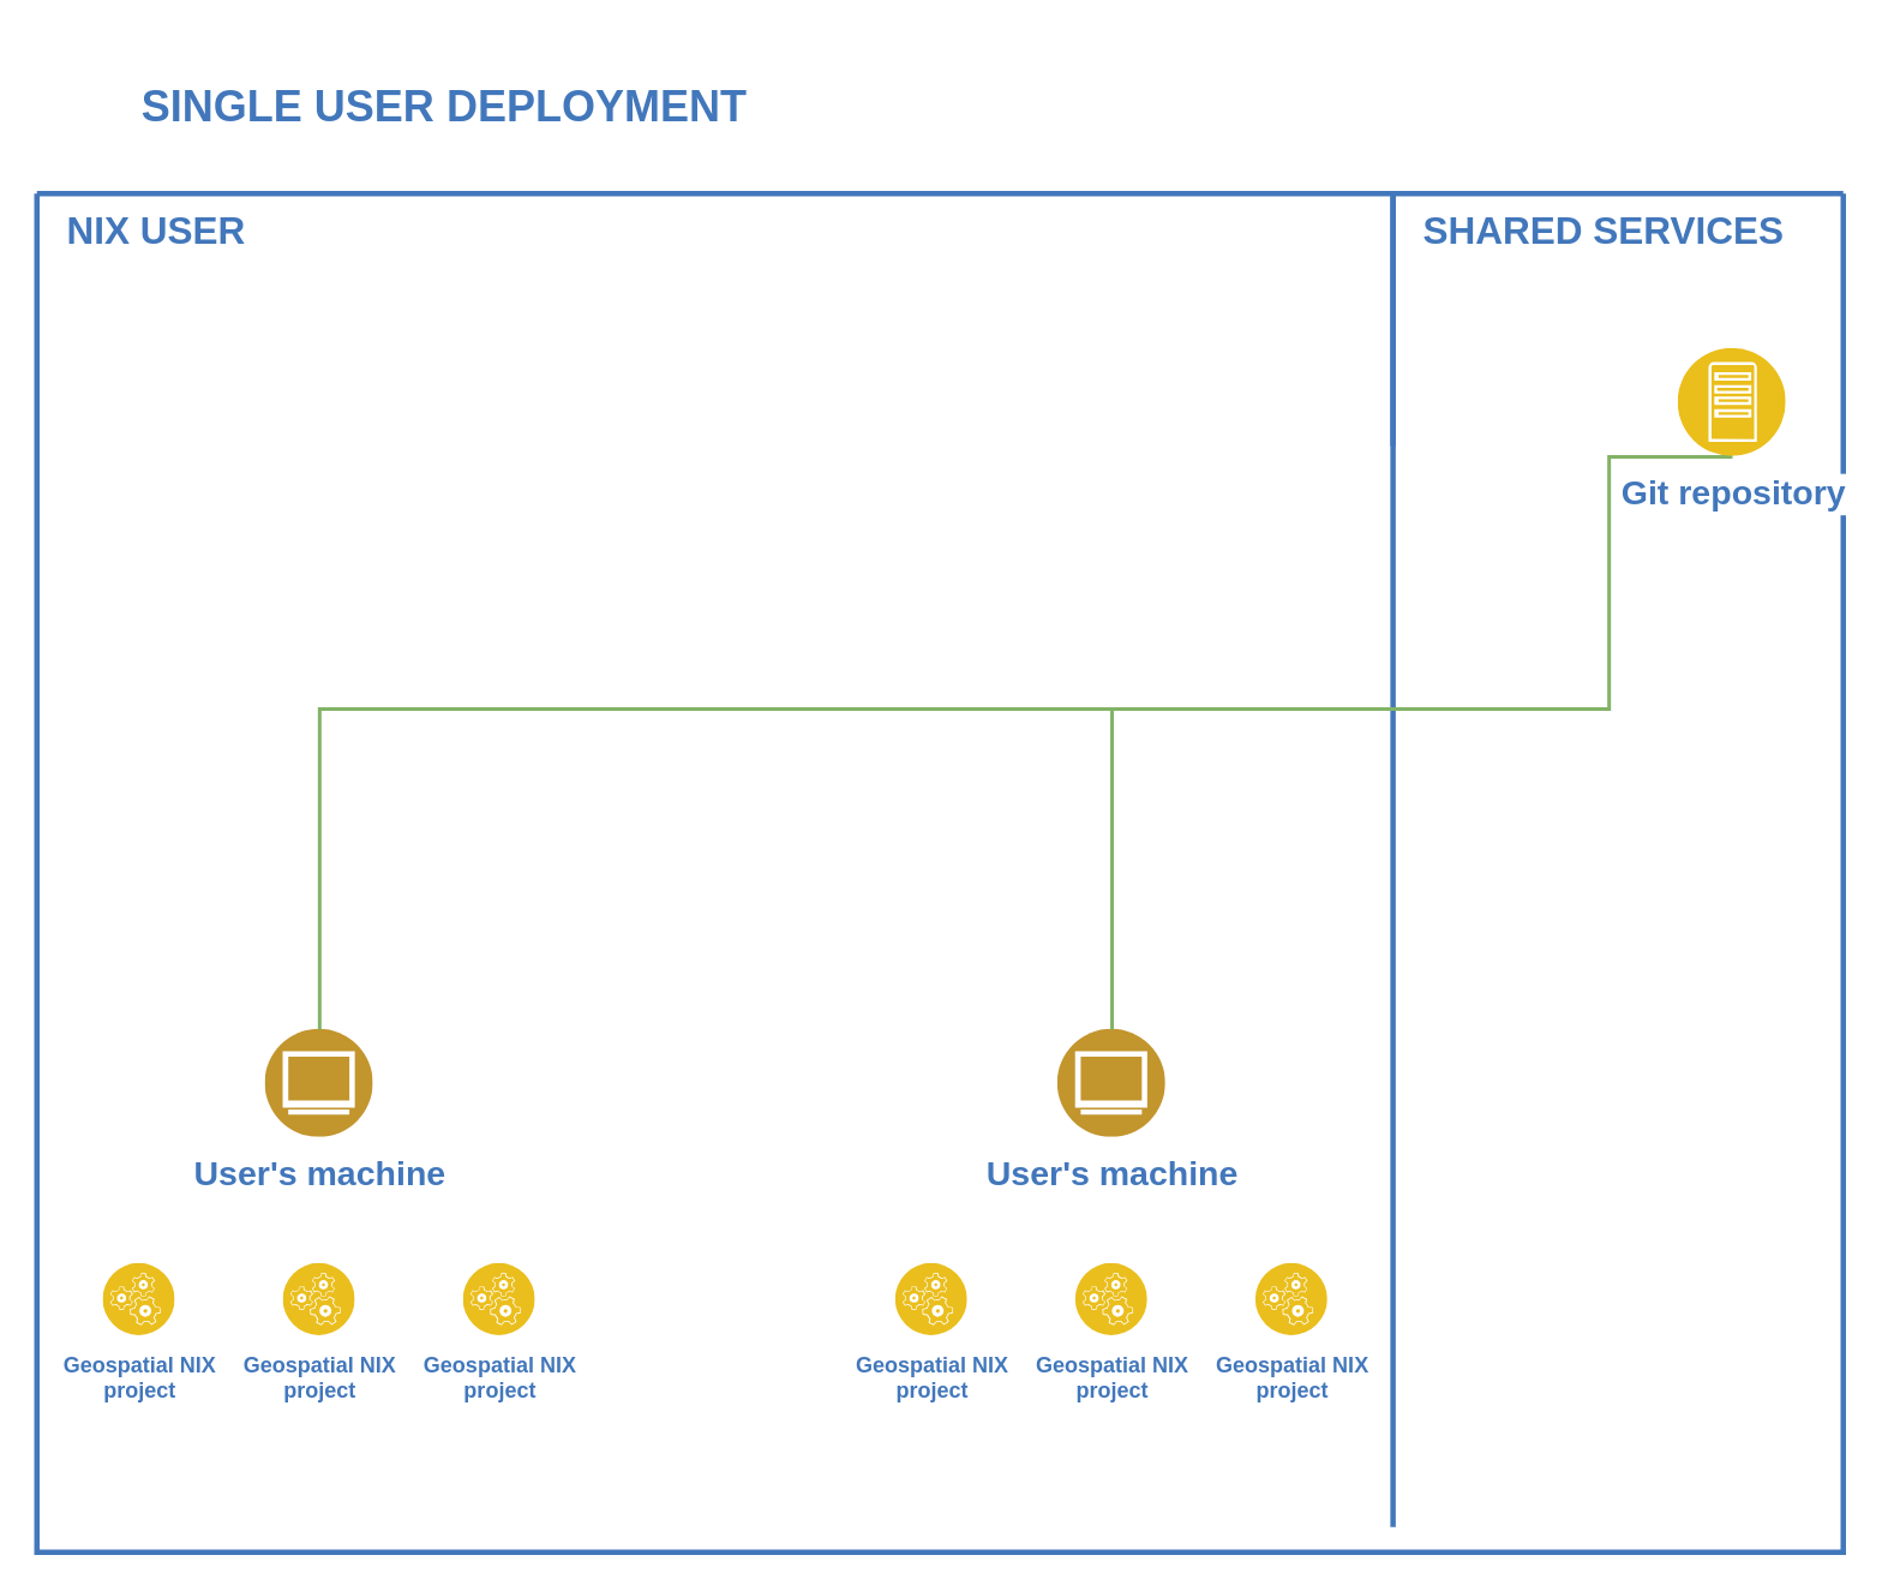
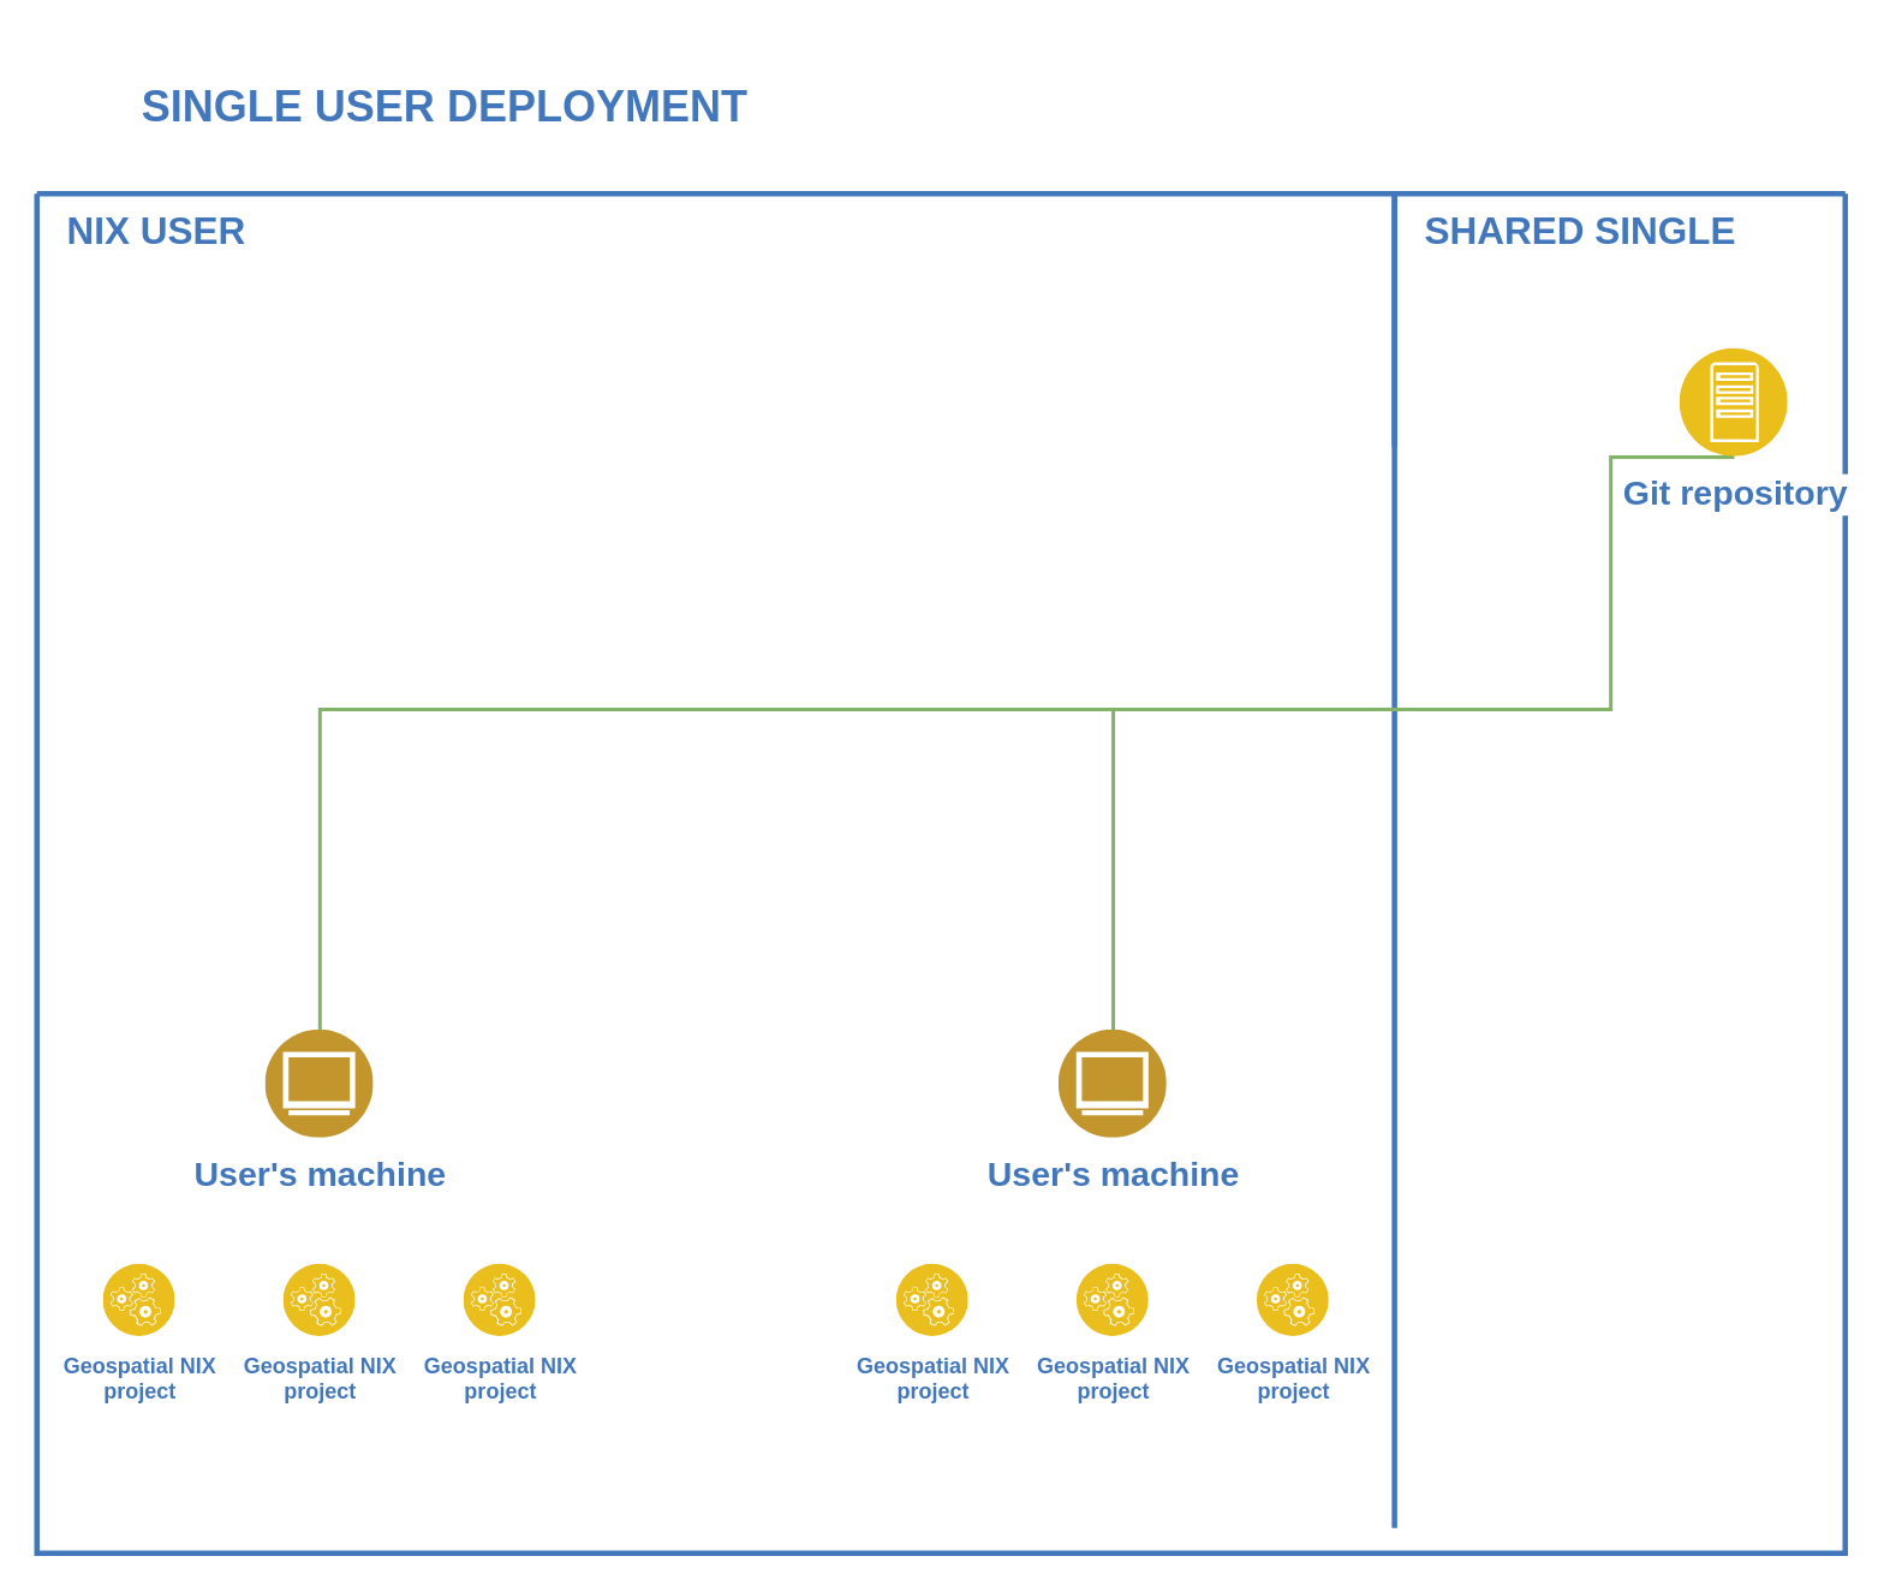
  <mxCell id="0" />
  <mxCell id="1" parent="0" />
  <mxCell id="2" value="" style="swimlane;shadow=0;strokeColor=#4277BB;fillColor=#ffffff;fontColor=none;align=right;startSize=0;collapsible=0;noLabel=1;strokeWidth=3;" parent="1" vertex="1"><mxGeometry x="20" y="107" width="1003" height="754" as="geometry" /></mxCell>
  <mxCell id="3" value="&lt;font style=&quot;font-size: 21px;&quot;&gt;NIX USER&lt;/font&gt;" style="text;html=1;align=left;verticalAlign=middle;fontColor=#4277BB;shadow=0;dashed=0;strokeColor=none;fillColor=none;labelBackgroundColor=none;fontStyle=1;fontSize=16;spacingLeft=5;" parent="2" vertex="1"><mxGeometry x="10" y="10" width="170" height="20" as="geometry" /></mxCell>
  <mxCell id="4" value="" style="line;strokeWidth=3;direction=south;html=1;shadow=0;labelBackgroundColor=none;fillColor=none;gradientColor=none;fontSize=12;fontColor=#4277BB;align=right;strokeColor=#4277BB;" parent="2" vertex="1"><mxGeometry x="748" width="10" height="140" as="geometry" /></mxCell>
- <mxCell id="5" value="&lt;font style=&quot;font-size: 21px;&quot;&gt;SHARED SERVICES&lt;/font&gt;" style="text;html=1;align=left;verticalAlign=middle;fontColor=#4277BB;shadow=0;dashed=0;strokeColor=none;fillColor=none;labelBackgroundColor=none;fontStyle=1;fontSize=16;spacingLeft=5;" parent="2" vertex="1"><mxGeometry x="763" y="10" width="217" height="20" as="geometry" /></mxCell>
+ <mxCell id="5" value="&lt;font style=&quot;font-size: 21px;&quot;&gt;SHARED SINGLE&lt;/font&gt;" style="text;html=1;align=left;verticalAlign=middle;fontColor=#4277BB;shadow=0;dashed=0;strokeColor=none;fillColor=none;labelBackgroundColor=none;fontStyle=1;fontSize=16;spacingLeft=5;" parent="2" vertex="1"><mxGeometry x="763" y="10" width="217" height="20" as="geometry" /></mxCell>
  <mxCell id="6" value="" style="line;strokeWidth=3;direction=south;html=1;shadow=0;labelBackgroundColor=none;fillColor=none;gradientColor=none;fontSize=12;fontColor=#4277BB;align=right;strokeColor=#4277BB;" parent="2" vertex="1"><mxGeometry x="748" width="10" height="740" as="geometry" /></mxCell>
  <mxCell id="7" value="&lt;div&gt;&lt;font style=&quot;font-size: 19px;&quot;&gt;User's machine&lt;/font&gt;&lt;/div&gt;" style="image;aspect=fixed;perimeter=ellipsePerimeter;html=1;align=center;shadow=0;dashed=0;fontColor=#4277BB;labelBackgroundColor=default;fontSize=16;spacingTop=3;image=img/lib/ibm/users/browser.svg;fontStyle=1" parent="2" vertex="1"><mxGeometry x="127" y="464" width="60" height="60" as="geometry" /></mxCell>
  <mxCell id="8" value="&lt;font style=&quot;font-size: 19px;&quot;&gt;User's machine&lt;/font&gt;" style="image;aspect=fixed;perimeter=ellipsePerimeter;html=1;align=center;shadow=0;dashed=0;fontColor=#4277BB;labelBackgroundColor=default;fontSize=16;spacingTop=3;image=img/lib/ibm/users/browser.svg;fontStyle=1" parent="2" vertex="1"><mxGeometry x="567" y="464" width="60" height="60" as="geometry" /></mxCell>
  <mxCell id="9" value="" style="html=1;labelBackgroundColor=#ffffff;jettySize=auto;orthogonalLoop=1;strokeWidth=2;fontSize=14;endArrow=none;endFill=0;rounded=0;targetPerimeterSpacing=4;sourcePerimeterSpacing=4;fillColor=#d5e8d4;strokeColor=#82b366;edgeStyle=elbowEdgeStyle;entryX=0.5;entryY=1;entryDx=0;entryDy=0;" parent="2" target="17" edge="1"><mxGeometry width="60" height="60" relative="1" as="geometry"><mxPoint x="380" y="286" as="sourcePoint" /><mxPoint x="873" y="46" as="targetPoint" /><Array as="points"><mxPoint x="873" y="166" /></Array></mxGeometry></mxCell>
  <mxCell id="10" value="" style="html=1;labelBackgroundColor=#ffffff;jettySize=auto;orthogonalLoop=1;strokeWidth=2;fontSize=14;endArrow=none;endFill=0;rounded=0;exitX=0.5;exitY=0;exitDx=0;exitDy=0;targetPerimeterSpacing=4;sourcePerimeterSpacing=4;fillColor=#d5e8d4;strokeColor=#82b366;entryX=0.5;entryY=0;entryDx=0;entryDy=0;edgeStyle=elbowEdgeStyle;" parent="2" source="7" target="8" edge="1"><mxGeometry width="60" height="60" relative="1" as="geometry"><mxPoint x="207" y="496" as="sourcePoint" /><mxPoint x="207" y="190" as="targetPoint" /><Array as="points"><mxPoint x="390" y="286" /></Array></mxGeometry></mxCell>
  <mxCell id="11" value="Geospatial NIX&lt;div&gt;project&lt;div&gt;&lt;br&gt;&lt;/div&gt;&lt;/div&gt;" style="image;aspect=fixed;perimeter=ellipsePerimeter;html=1;align=center;shadow=0;dashed=0;fontColor=#4277BB;labelBackgroundColor=default;fontSize=12;spacingTop=3;image=img/lib/ibm/applications/runtime_services.svg;fontStyle=1" parent="2" vertex="1"><mxGeometry x="37" y="594" width="40" height="40" as="geometry" /></mxCell>
  <mxCell id="12" value="Geospatial NIX&lt;div&gt;project&lt;div&gt;&lt;br&gt;&lt;/div&gt;&lt;/div&gt;" style="image;aspect=fixed;perimeter=ellipsePerimeter;html=1;align=center;shadow=0;dashed=0;fontColor=#4277BB;labelBackgroundColor=default;fontSize=12;spacingTop=3;image=img/lib/ibm/applications/runtime_services.svg;fontStyle=1" parent="2" vertex="1"><mxGeometry x="137" y="594" width="40" height="40" as="geometry" /></mxCell>
  <mxCell id="13" value="Geospatial NIX&lt;div&gt;project&lt;div&gt;&lt;br&gt;&lt;/div&gt;&lt;/div&gt;" style="image;aspect=fixed;perimeter=ellipsePerimeter;html=1;align=center;shadow=0;dashed=0;fontColor=#4277BB;labelBackgroundColor=default;fontSize=12;spacingTop=3;image=img/lib/ibm/applications/runtime_services.svg;fontStyle=1" parent="2" vertex="1"><mxGeometry x="237" y="594" width="40" height="40" as="geometry" /></mxCell>
  <mxCell id="14" value="Geospatial NIX&lt;div&gt;project&lt;div&gt;&lt;br&gt;&lt;/div&gt;&lt;/div&gt;" style="image;aspect=fixed;perimeter=ellipsePerimeter;html=1;align=center;shadow=0;dashed=0;fontColor=#4277BB;labelBackgroundColor=default;fontSize=12;spacingTop=3;image=img/lib/ibm/applications/runtime_services.svg;fontStyle=1" parent="2" vertex="1"><mxGeometry x="477" y="594" width="40" height="40" as="geometry" /></mxCell>
  <mxCell id="15" value="Geospatial NIX&lt;div&gt;project&lt;div&gt;&lt;br&gt;&lt;/div&gt;&lt;/div&gt;" style="image;aspect=fixed;perimeter=ellipsePerimeter;html=1;align=center;shadow=0;dashed=0;fontColor=#4277BB;labelBackgroundColor=default;fontSize=12;spacingTop=3;image=img/lib/ibm/applications/runtime_services.svg;fontStyle=1" parent="2" vertex="1"><mxGeometry x="577" y="594" width="40" height="40" as="geometry" /></mxCell>
  <mxCell id="16" value="Geospatial NIX&lt;div&gt;project&lt;div&gt;&lt;br&gt;&lt;/div&gt;&lt;/div&gt;" style="image;aspect=fixed;perimeter=ellipsePerimeter;html=1;align=center;shadow=0;dashed=0;fontColor=#4277BB;labelBackgroundColor=default;fontSize=12;spacingTop=3;image=img/lib/ibm/applications/runtime_services.svg;fontStyle=1" parent="2" vertex="1"><mxGeometry x="677" y="594" width="40" height="40" as="geometry" /></mxCell>
  <mxCell id="17" value="&lt;font style=&quot;font-size: 19px;&quot;&gt;Git repository&lt;/font&gt;" style="image;aspect=fixed;perimeter=ellipsePerimeter;html=1;align=center;shadow=0;dashed=0;fontColor=#4277BB;labelBackgroundColor=default;fontSize=16;spacingTop=3;image=img/lib/ibm/applications/app_server.svg;fontStyle=1" parent="2" vertex="1"><mxGeometry x="911.5" y="86" width="60" height="60" as="geometry" /></mxCell>
  <mxCell id="18" value="&lt;h1&gt;&lt;font color=&quot;#4277bb&quot;&gt;SINGLE USER DEPLOYMENT&lt;/font&gt;&lt;/h1&gt;" style="text;html=1;align=center;verticalAlign=middle;resizable=0;points=[];autosize=1;strokeColor=none;fillColor=none;fontColor=#7EA6E0;" parent="1" vertex="1"><mxGeometry x="64" y="20" width="363" height="77" as="geometry" /></mxCell>
